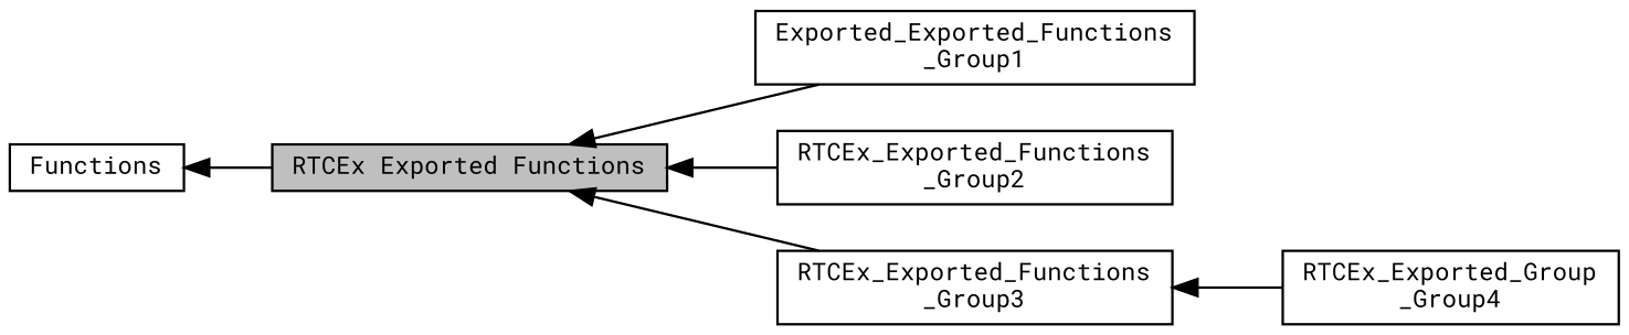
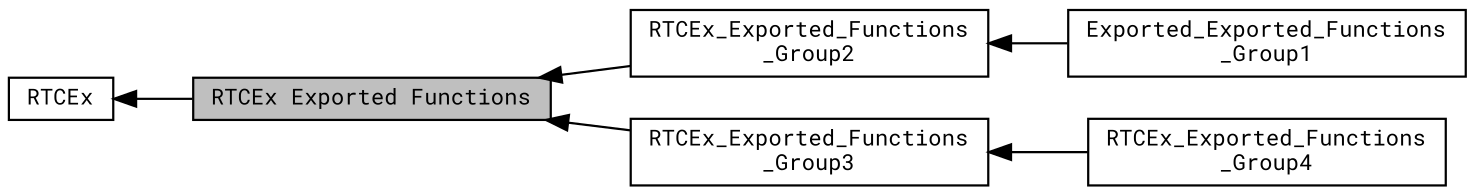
  digraph {
    fontname="Roboto Mono"
    rankdir=LR
    node [color=black fillcolor=white fontname="Roboto Mono" fontsize=10 shape=record style=filled]
    edge [dir=back fontname="Roboto Mono" fontsize=10 labelfontname=Helvetica labelfontsize=10 shape=plaintext style=solid]
-   n1 [height=0.2 label=Functions width=0.4]
+   n1 [height=0.2 label=RTCEx width=0.4]
    n2 [fillcolor=grey75 fontcolor=black height=0.2 label="RTCEx Exported Functions" width=0.4]
    n3 [height=0.2 label="Exported_Exported_Functions\l_Group1" width=0.4]
    n4 [height=0.2 label="RTCEx_Exported_Functions\l_Group2" width=0.4]
    n5 [height=0.2 label="RTCEx_Exported_Functions\l_Group3" width=0.4]
-   n6 [height=0.2 label="RTCEx_Exported_Group\l_Group4" width=0.4]
+   n6 [height=0.2 label="RTCEx_Exported_Functions\l_Group4" width=0.4]
    n1 -> n2
-   n2 -> n3
+   n4 -> n3
    n2 -> n4
    n2 -> n5
    n5 -> n6
  }
